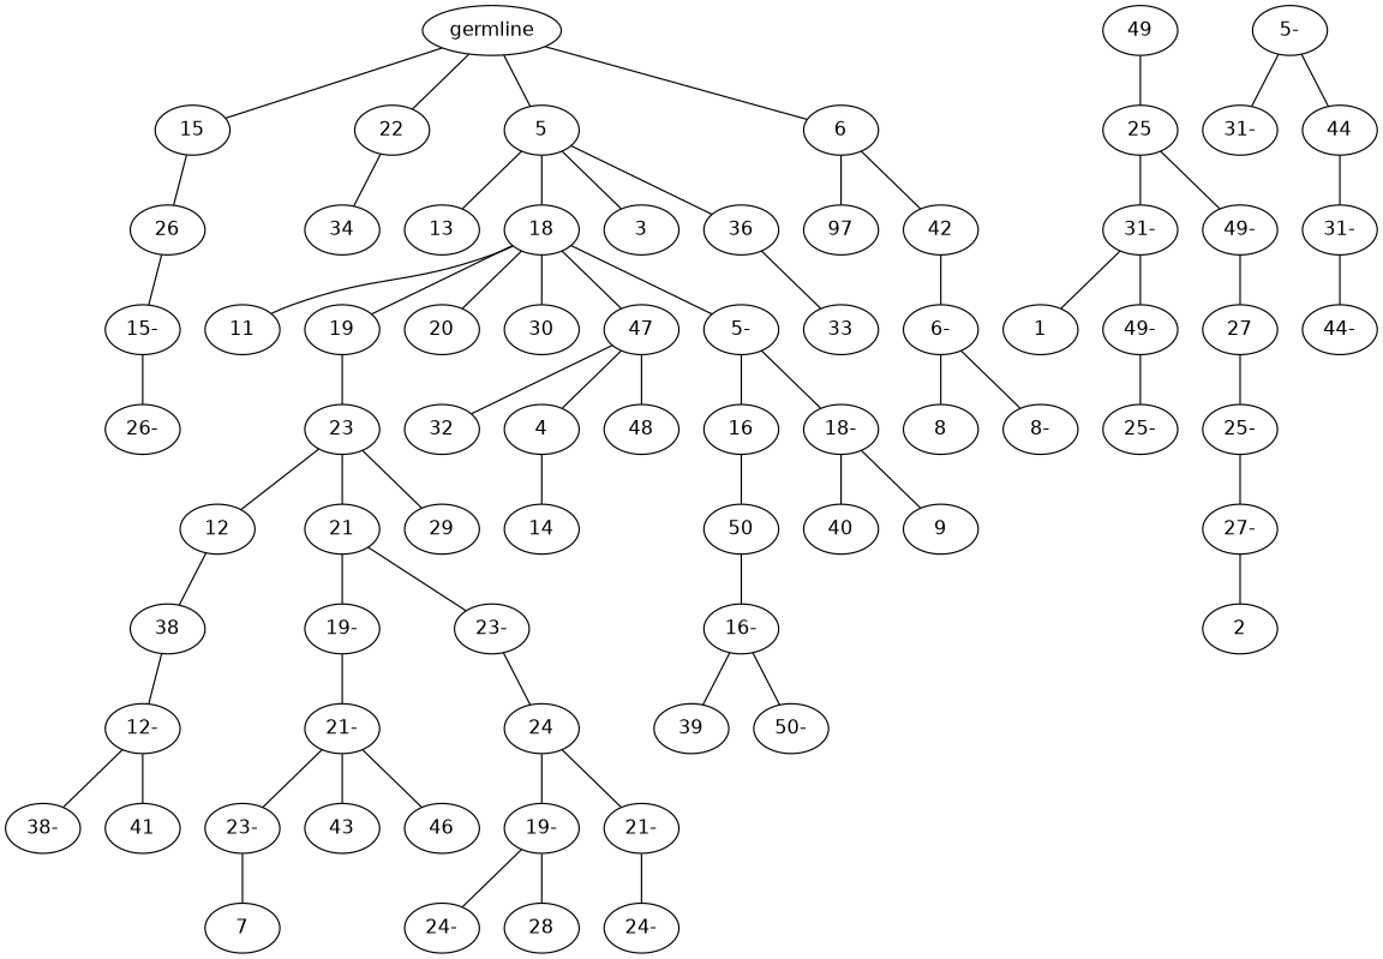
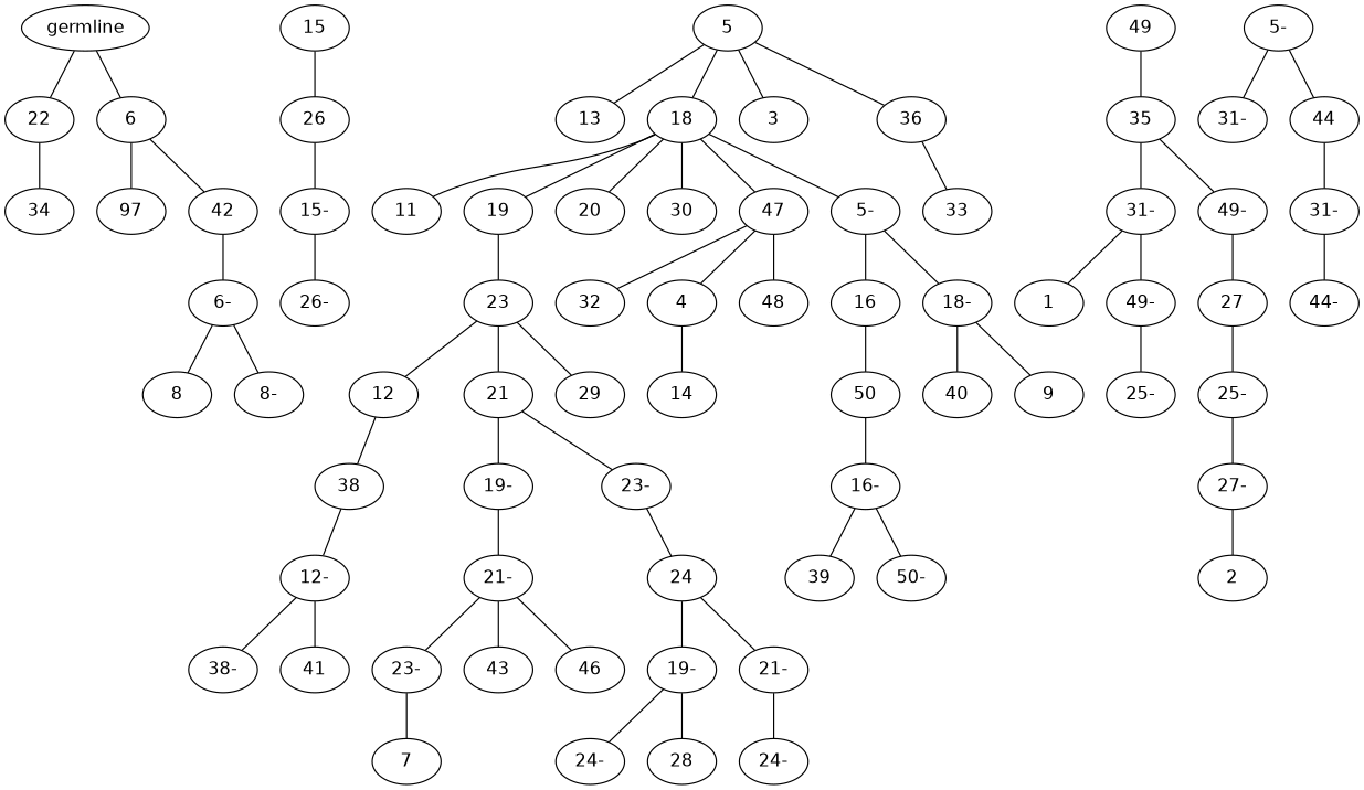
  graph {
    fontname="DejaVu Sans"
    node [fontname="DejaVu Sans"]
    edge [fontname="DejaVu Sans"]
    n1 [label=germline]
    n2 [label=15]
    n3 [label=22]
    n4 [label=5]
    n5 [label=6]
    n6 [label=26]
    n7 [label=34]
    n8 [label=13]
    n9 [label=18]
    n10 [label=3]
    n11 [label=36]
    n12 [label=97]
    n13 [label=42]
    n14 [label="15-"]
    n15 [label="26-"]
    n16 [label=11]
    n17 [label=19]
    n18 [label=20]
    n19 [label=30]
    n20 [label=47]
    n21 [label="5-"]
    n22 [label=33]
    n23 [label=23]
    n24 [label=32]
    n25 [label=4]
    n26 [label=48]
    n27 [label=16]
    n28 [label="18-"]
    n29 [label=12]
    n30 [label=21]
    n31 [label=29]
    n32 [label=38]
    n33 [label="19-"]
    n34 [label="23-"]
    n35 [label="12-"]
    n36 [label="38-"]
    n37 [label=41]
    n38 [label="21-"]
    n39 [label=24]
    n40 [label="23-"]
    n41 [label=43]
    n42 [label=46]
    n43 [label=7]
    n44 [label="19-"]
    n45 [label="21-"]
    n46 [label="24-"]
    n47 [label=28]
    n48 [label="24-"]
    n49 [label=49]
-   n50 [label=25]
+   n50 [label=35]
    n51 [label="5-"]
    n52 [label="31-"]
    n53 [label=44]
    n54 [label="31-"]
    n55 [label="49-"]
    n56 [label=1]
    n57 [label="49-"]
    n58 [label=27]
    n59 [label="25-"]
    n60 [label="25-"]
    n61 [label="27-"]
    n62 [label=2]
    n63 [label="31-"]
    n64 [label="44-"]
    n65 [label=14]
    n66 [label=50]
    n67 [label=40]
    n68 [label=9]
    n69 [label="16-"]
    n70 [label=39]
    n71 [label="50-"]
    n72 [label="6-"]
    n73 [label=8]
    n74 [label="8-"]
-   n1 -- n2
    n1 -- n3
-   n1 -- n4
    n1 -- n5
    n2 -- n6
    n3 -- n7
    n4 -- n8
    n4 -- n9
    n4 -- n10
    n4 -- n11
    n5 -- n12
    n5 -- n13
    n6 -- n14
    n9 -- n16
    n9 -- n17
    n9 -- n18
    n9 -- n19
    n9 -- n20
    n9 -- n21
    n11 -- n22
    n13 -- n72
    n14 -- n15
    n17 -- n23
    n20 -- n24
    n20 -- n25
    n20 -- n26
    n21 -- n27
    n21 -- n28
    n23 -- n29
    n23 -- n30
    n23 -- n31
    n25 -- n65
    n27 -- n66
    n28 -- n67
    n28 -- n68
    n29 -- n32
    n30 -- n33
    n30 -- n34
    n32 -- n35
    n33 -- n38
    n34 -- n39
    n35 -- n36
    n35 -- n37
    n38 -- n40
    n38 -- n41
    n38 -- n42
    n39 -- n44
    n39 -- n45
    n40 -- n43
    n44 -- n46
    n44 -- n47
    n45 -- n48
    n49 -- n50
    n50 -- n54
    n50 -- n55
    n51 -- n52
    n51 -- n53
    n53 -- n63
    n54 -- n56
    n54 -- n57
    n55 -- n58
    n57 -- n59
    n58 -- n60
    n60 -- n61
    n61 -- n62
    n63 -- n64
    n66 -- n69
    n69 -- n70
    n69 -- n71
    n72 -- n73
    n72 -- n74
  }
